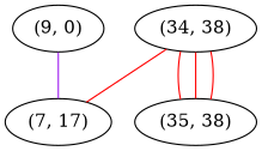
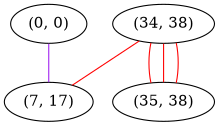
  graph {
    edge [color=red weight=1]
    n1 [label="(7, 17)"]
-   "(0, 0)" [label="(9, 0)"]
+   "(0, 0)"
    "(34, 38)"
    "(35, 38)"
    "(0, 0)" -- n1 [color=purple weight=4]
    "(34, 38)" -- n1
    "(34, 38)" -- "(35, 38)"
    "(34, 38)" -- "(35, 38)"
    "(34, 38)" -- "(35, 38)"
  }
